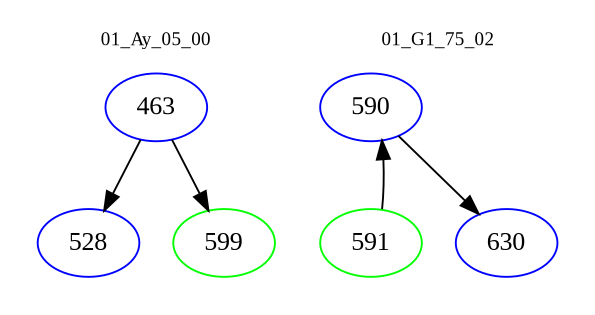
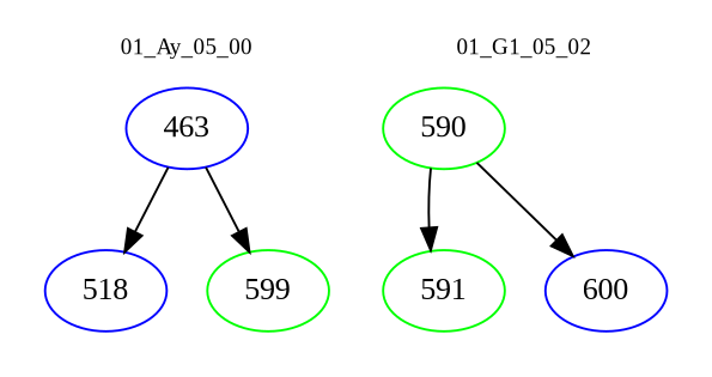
  digraph {
    fontname="Liberation Serif"
    node [color=blue fontname="Liberation Serif"]
    edge [color=black fontname="Liberation Serif"]
    n1 [label=463]
-   n2 [label=528]
+   n2 [label=518]
    n3 [color=green label=599]
-   n4 [label=590]
+   n4 [color=green label=590]
    n5 [color=green label=591]
-   n6 [label=630]
+   n6 [label=600]
    subgraph cluster_1 {
      color=white
      fontsize=10
      label="01_Ay_05_00"
      n1
      n2
      n3
    }
    subgraph cluster_2 {
      color=white
      fontsize=10
-     label="01_G1_75_02"
+     label="01_G1_05_02"
      n4
      n5
      n6
    }
    n1 -> n2
    n1 -> n3
-   n5 -> n4
+   n4 -> n5
    n4 -> n6
  }
